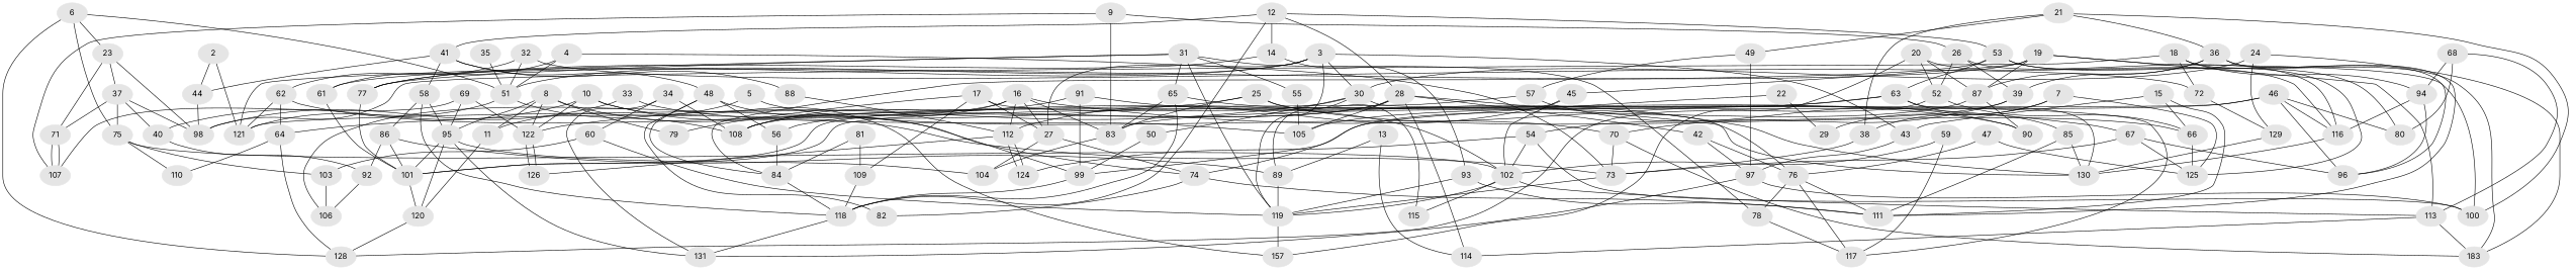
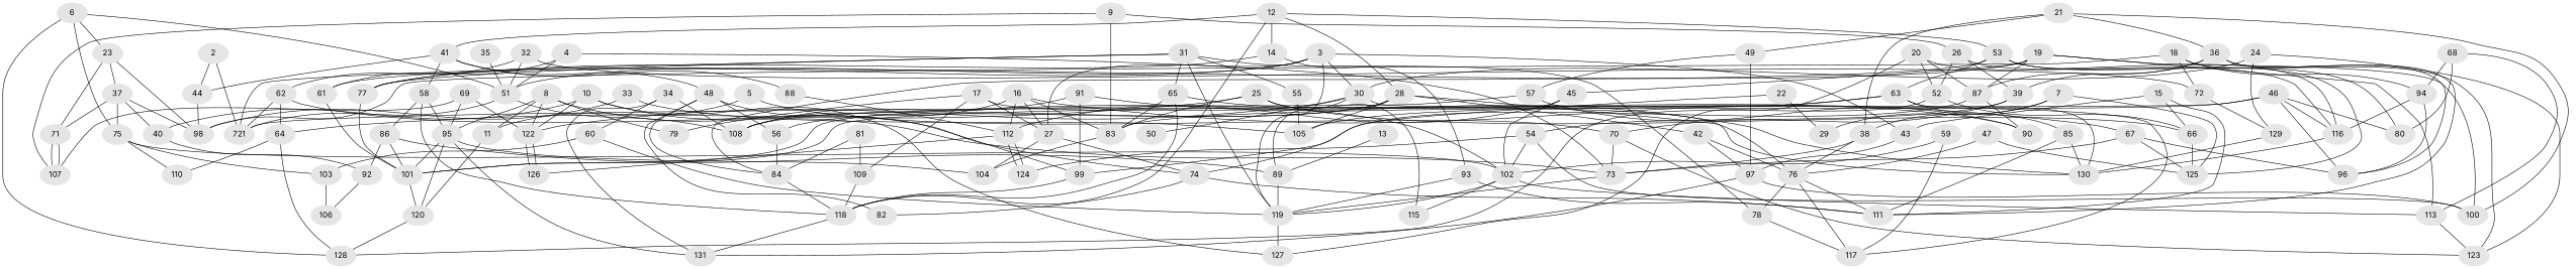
  graph {
    fontname=Inter
    node [color=gray90 fontname=Inter style=filled]
    edge [fontname=Inter]
    35
    51
    45
    112
    102
    120
    128
    2
    44
-   121
+   121 [label=721]
    98
    3
    27
    30
    43
    77
    119
    74
    104
    122
    89
    50
    117
    97
    108
    101
-   127 [label=157]
+   127
    4
    61
    73
    5
    11
    70
-   123 [label=183]
+   123
    6
    23
    75
    37
    71
    103
    110
    7
    29
    38
    125
    76
    8
    79
    95
    131
    126
    9
    26
    83
    107
    52
    116
    39
    10
    40
    92
    111
    82
    12
    14
    28
    41
    53
    118
    93
-   114
    42
    56
    105
    48
    58
    88
    80
    84
    63
    13
    15
    66
    16
    67
    106
    96
    124
    17
    109
    130
    18
    72
    94
    129
    19
    87
    100
    113
    99
    90
    20
    21
    36
    49
    57
    22
    59
    24
    25
    64
    115
    54
    78
    31
    55
    65
    32
    62
    33
    34
    60
    86
    46
    47
    85
    68
    69
    81
    91
    35 -- 51
    51 -- 121
    51 -- 108
    45 -- 112
    45 -- 102
    112 -- 126
    112 -- 124
    112 -- 124
    102 -- 119
    102 -- 113
    102 -- 115
    120 -- 128
    2 -- 44
    2 -- 121
    44 -- 98
    3 -- 51
    3 -- 27
    3 -- 30
    3 -- 43
    3 -- 77
    3 -- 119
    27 -- 74
    27 -- 104
    30 -- 122
    30 -- 89
    30 -- 50
    30 -- 117
    43 -- 97
    77 -- 101
    119 -- 127
    74 -- 111
    74 -- 82
    122 -- 126
    122 -- 126
    89 -- 119
-   50 -- 99
    97 -- 131
    97 -- 100
    101 -- 120
    4 -- 51
    4 -- 61
    4 -- 73
    61 -- 101
    73 -- 119
    5 -- 11
    5 -- 70
    11 -- 120
    70 -- 73
    70 -- 123
    6 -- 51
    6 -- 128
    6 -- 23
    6 -- 75
    23 -- 98
    23 -- 37
    23 -- 71
    75 -- 102
    75 -- 103
    75 -- 110
    37 -- 98
    37 -- 75
    37 -- 71
    37 -- 40
    71 -- 107
    71 -- 107
    103 -- 106
    7 -- 29
    7 -- 38
    7 -- 125
    38 -- 73
+   38 -- 76
    76 -- 117
    76 -- 111
    76 -- 78
    8 -- 122
    8 -- 73
    8 -- 11
    8 -- 79
    8 -- 95
    95 -- 120
    95 -- 104
    95 -- 101
    95 -- 131
    9 -- 26
    9 -- 83
    9 -- 107
    26 -- 52
    26 -- 116
    26 -- 39
    83 -- 104
    52 -- 128
    52 -- 66
    116 -- 130
    39 -- 70
    39 -- 54
    10 -- 74
    10 -- 122
    10 -- 127
    10 -- 40
    40 -- 92
    92 -- 106
    12 -- 14
    12 -- 28
    12 -- 41
    12 -- 53
    12 -- 118
    14 -- 77
    14 -- 93
    28 -- 108
    28 -- 76
-   28 -- 114
    28 -- 42
    28 -- 56
    28 -- 105
    41 -- 44
    41 -- 48
    41 -- 58
    41 -- 88
    53 -- 125
    53 -- 80
    53 -- 84
    53 -- 63
    118 -- 131
    93 -- 119
    93 -- 111
    42 -- 97
    42 -- 76
    56 -- 84
    48 -- 82
    48 -- 56
    48 -- 84
    48 -- 99
    58 -- 95
    58 -- 118
    58 -- 86
    88 -- 112
    84 -- 118
    63 -- 121
    63 -- 105
    63 -- 130
    63 -- 85
    13 -- 89
-   13 -- 114
    15 -- 43
    15 -- 111
    15 -- 66
    66 -- 125
    16 -- 112
    16 -- 27
    16 -- 108
    16 -- 83
    16 -- 67
-   16 -- 106
    67 -- 73
    67 -- 125
    67 -- 96
    17 -- 27
    17 -- 79
    17 -- 109
    17 -- 130
    109 -- 118
    18 -- 98
    18 -- 123
    18 -- 72
    18 -- 94
    72 -- 129
    94 -- 116
    94 -- 96
    129 -- 130
    19 -- 45
    19 -- 61
    19 -- 87
    19 -- 100
    19 -- 113
    87 -- 99
    87 -- 90
    113 -- 123
-   113 -- 114
    99 -- 118
    20 -- 127
    20 -- 52
    20 -- 116
    20 -- 87
    21 -- 38
    21 -- 100
    21 -- 36
    21 -- 49
    36 -- 39
    36 -- 111
    36 -- 96
    36 -- 87
    49 -- 97
    49 -- 57
    57 -- 101
    57 -- 90
    22 -- 74
    22 -- 29
    59 -- 102
    59 -- 117
    24 -- 30
    24 -- 123
    24 -- 129
    25 -- 83
    25 -- 66
    25 -- 64
    25 -- 115
    64 -- 128
    64 -- 110
    54 -- 102
    54 -- 124
    54 -- 100
    78 -- 117
    31 -- 121
    31 -- 77
    31 -- 119
    31 -- 78
    31 -- 55
    31 -- 65
    55 -- 105
    65 -- 83
    65 -- 118
    65 -- 90
    32 -- 51
    32 -- 72
    32 -- 62
    62 -- 102
    62 -- 121
    62 -- 64
    33 -- 98
    33 -- 105
    34 -- 108
    34 -- 131
    34 -- 60
    60 -- 119
    60 -- 103
    86 -- 89
    86 -- 101
    86 -- 92
    46 -- 101
    46 -- 83
    46 -- 116
    46 -- 80
    46 -- 96
    47 -- 125
    47 -- 76
    85 -- 111
    85 -- 130
    68 -- 80
    68 -- 94
    68 -- 113
    69 -- 122
    69 -- 95
    69 -- 107
    81 -- 84
    81 -- 109
    91 -- 108
    91 -- 130
    91 -- 99
  }
